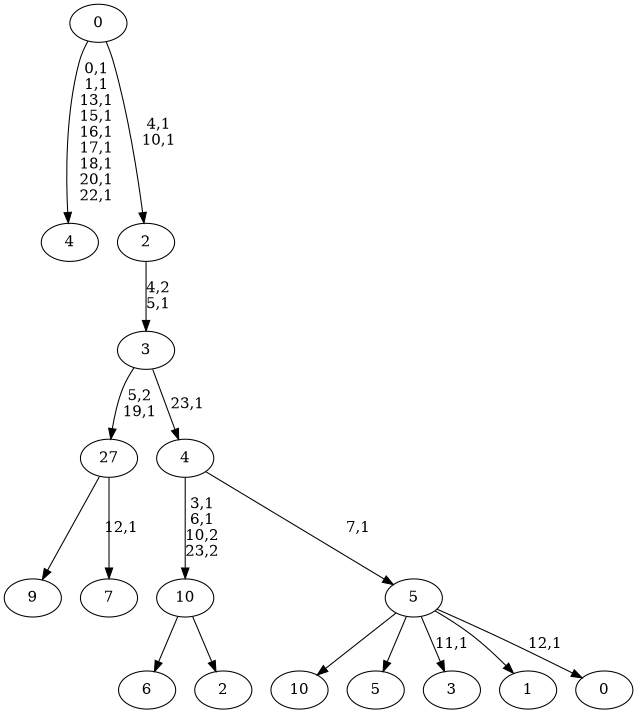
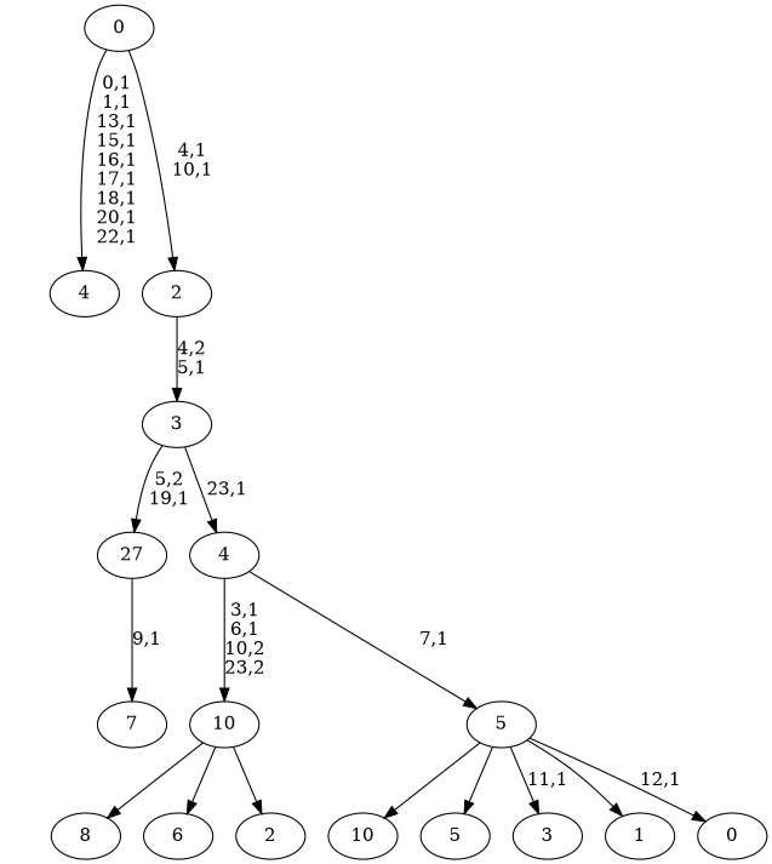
  digraph {
    n1 [label=10]
-   n2 [label=9]
+   n3 [label=8]
    n4 [label=7]
    n5 [label=27]
    n6 [label=6]
    n7 [label=5]
    n8 [label=4]
    n9 [label=3]
    n10 [label=2]
    10
    n12 [label=1]
    n13 [label=0]
    5
    4
    3
    2
    0
-   n5 -> n2
-   n5 -> n4 [label="12,1"]
+   n5 -> n4 [label="9,1"]
+   10 -> n3
    10 -> n6
    10 -> n10
    5 -> n1
    5 -> n7
    5 -> n9 [label="11,1"]
    5 -> n12
    5 -> n13 [label="12,1"]
    4 -> 10 [label="3,1\n6,1\n10,2\n23,2"]
    4 -> 5 [label="7,1"]
    3 -> n5 [label="5,2\n19,1"]
    3 -> 4 [label="23,1"]
    2 -> 3 [label="4,2\n5,1"]
    0 -> n8 [label="0,1\n1,1\n13,1\n15,1\n16,1\n17,1\n18,1\n20,1\n22,1"]
    0 -> 2 [label="4,1\n10,1"]
  }
